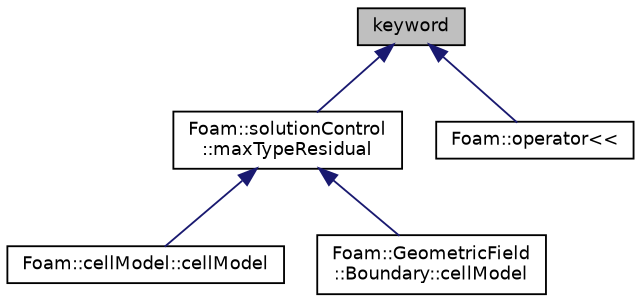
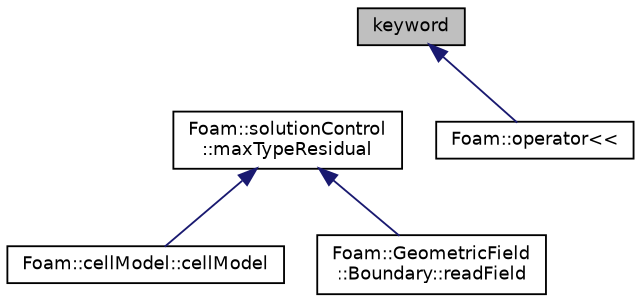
  digraph {
    rankdir=TB
    node [color=black fontname=Helvetica fontsize=10 shape=record]
    edge [color=midnightblue dir=back fontname=Helvetica fontsize=10 labelfontname=Helvetica labelfontsize=10 style=solid]
    n1 [fillcolor=grey75 fontcolor=black height=0.2 label=keyword style=filled width=0.4]
    n2 [height=0.2 label="Foam::solutionControl\l::maxTypeResidual" width=0.4]
    n3 [height=0.2 label="Foam::operator\<\<" width=0.4]
    n4 [height=0.2 label="Foam::cellModel::cellModel" width=0.4]
-   n5 [height=0.2 label="Foam::GeometricField\l::Boundary::cellModel" width=0.4]
-   n1 -> n2
+   n5 [height=0.2 label="Foam::GeometricField\l::Boundary::readField" width=0.4]
    n1 -> n3
    n2 -> n4
    n2 -> n5
  }
